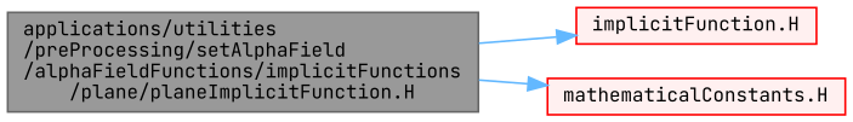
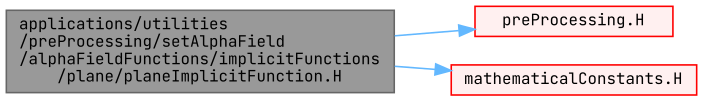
  digraph {
    rankdir=LR
    fontname="JetBrains Mono"
    node [color=red fillcolor="#FFF0F0" fontname="JetBrains Mono" fontsize=10 shape=box style=filled]
    edge [color=steelblue1 fontname="JetBrains Mono" fontsize=10 labelfontname=Helvetica labelfontsize=10 style=solid]
    n1 [color=gray40 fillcolor=grey60 fontcolor=black height=0.2 label="applications/utilities\l/preProcessing/setAlphaField\l/alphaFieldFunctions/implicitFunctions\l/plane/planeImplicitFunction.H" width=0.4]
-   n2 [height=0.2 label="implicitFunction.H" width=0.4]
+   n2 [height=0.2 label="preProcessing.H" width=0.4]
    n3 [height=0.2 label="mathematicalConstants.H" width=0.4]
    n1 -> n2
    n1 -> n3
  }
